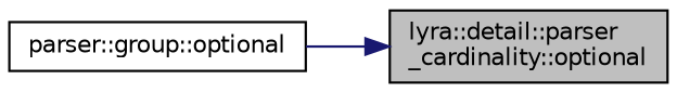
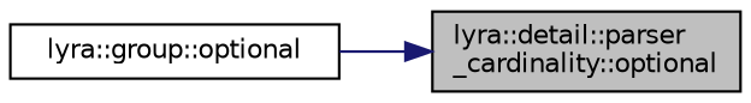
  digraph {
    rankdir=RL
    node [color=black fontname=Helvetica fontsize=10 shape=record style=filled]
    n1 [fillcolor=grey75 fontcolor=black height=0.2 label="lyra::detail::parser\l_cardinality::optional" width=0.4]
-   n2 [fillcolor=white height=0.2 label="parser::group::optional" width=0.4]
+   n2 [fillcolor=white height=0.2 label="lyra::group::optional" width=0.4]
    n1 -> n2 [color=midnightblue dir=back fontname=Helvetica fontsize=10 labelfontname=Helvetica labelfontsize=10 style=solid]
  }
